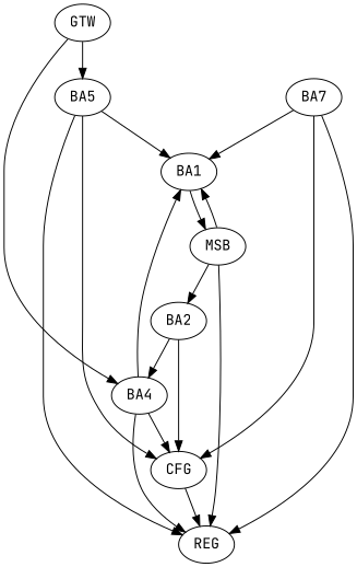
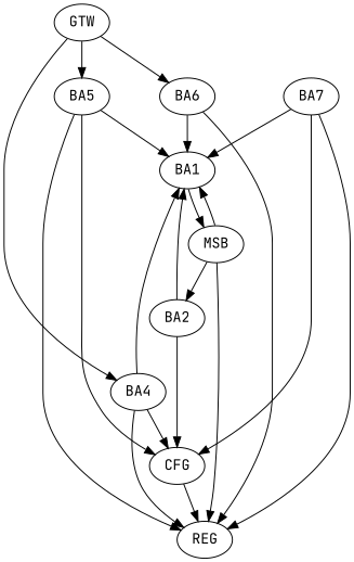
  strict digraph {
    fontname="JetBrains Mono"
    node [fontname="JetBrains Mono"]
    edge [fontname="JetBrains Mono"]
    n1 [label=BA1]
    n2 [label=MSB]
    n3 [label=BA2]
    n4 [label=REG]
    n5 [label=CFG]
    n6 [label=BA4]
    n7 [label=BA5]
+   n8 [label=BA6]
    n9 [label=BA7]
    n10 [label=GTW]
    n1 -> n2
    n2 -> n1
    n2 -> n3
    n2 -> n4
-   n3 -> n6
+   n3 -> n1
    n3 -> n5
    n5 -> n4
    n6 -> n1
    n6 -> n4
    n6 -> n5
    n7 -> n1
    n7 -> n4
    n7 -> n5
+   n8 -> n1
+   n8 -> n4
    n9 -> n1
    n9 -> n4
    n9 -> n5
    n10 -> n6
    n10 -> n7
+   n10 -> n8
  }
